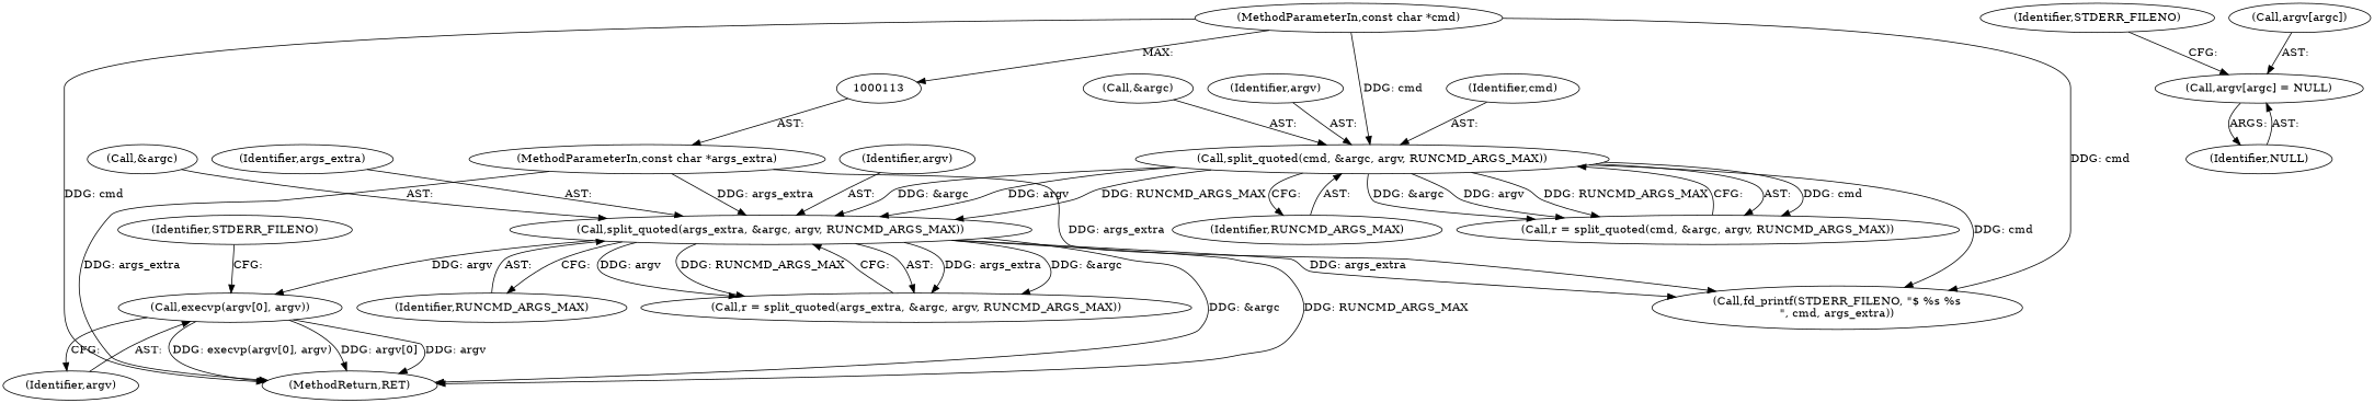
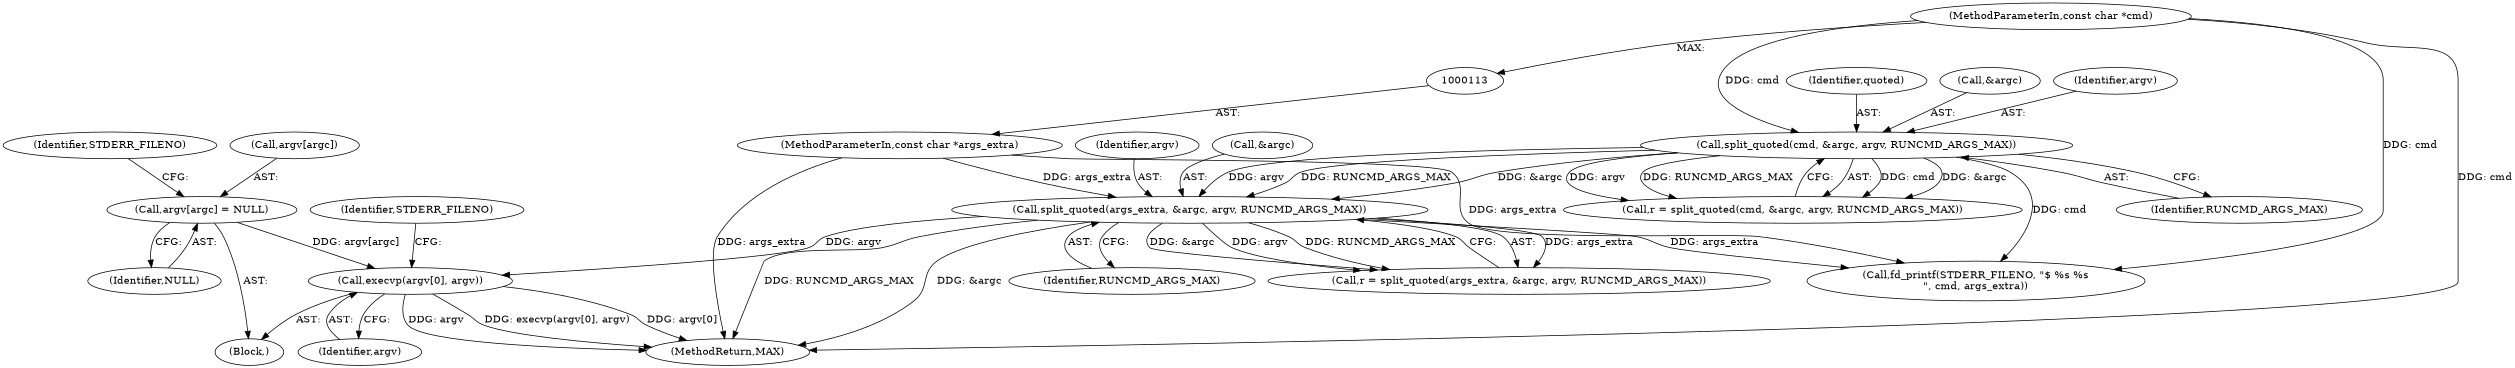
  digraph {
    n1 [label="(Call,execvp(argv[0], argv))"]
    n2 [label="(Identifier,argv)"]
-   n3 [label="(MethodReturn,RET)"]
+   n3 [label="(MethodReturn,MAX)"]
+   n4 [label="(Block,)"]
    n5 [label="(Call,split_quoted(args_extra, &argc, argv, RUNCMD_ARGS_MAX))"]
    n6 [label="(Identifier,RUNCMD_ARGS_MAX)"]
    n7 [label="(Call,r = split_quoted(args_extra, &argc, argv, RUNCMD_ARGS_MAX))"]
    n8 [label="(Call,fd_printf(STDERR_FILENO, \"$ %s %s\n\", cmd, args_extra))"]
    n9 [label="(MethodParameterIn,const char *args_extra)"]
    1000113
    n11 [label="(Call,split_quoted(cmd, &argc, argv, RUNCMD_ARGS_MAX))"]
    n12 [label="(Call,r = split_quoted(cmd, &argc, argv, RUNCMD_ARGS_MAX))"]
    n13 [label="(Identifier,RUNCMD_ARGS_MAX)"]
    n14 [label="(MethodParameterIn,const char *cmd)"]
    n15 [label="(Call,argv[argc] = NULL)"]
    n16 [label="(Identifier,NULL)"]
    n17 [label="(Identifier,STDERR_FILENO)"]
    n18 [label="(Call,&argc)"]
    n19 [label="(Identifier,STDERR_FILENO)"]
    n20 [label="(Call,argv[argc])"]
-   n21 [label="(Identifier,args_extra)"]
-   n22 [label="(Identifier,cmd)"]
+   n22 [label="(Identifier,quoted)"]
    n23 [label="(Call,&argc)"]
    n24 [label="(Identifier,argv)"]
    n25 [label="(Identifier,argv)"]
    n1 -> n2 [label="CFG: "]
    n1 -> n3 [label="DDG: execvp(argv[0], argv)"]
    n1 -> n3 [label="DDG: argv[0]"]
    n1 -> n3 [label="DDG: argv"]
+   n1 -> n4 [label="AST: "]
    n2 -> n1 [label="AST: "]
    n5 -> n1 [label="DDG: argv"]
    n5 -> n3 [label="DDG: RUNCMD_ARGS_MAX"]
    n5 -> n3 [label="DDG: &argc"]
    n5 -> n6 [label="CFG: "]
    n5 -> n7 [label="AST: "]
    n5 -> n7 [label="DDG: args_extra"]
    n5 -> n7 [label="DDG: &argc"]
    n5 -> n7 [label="DDG: argv"]
    n5 -> n7 [label="DDG: RUNCMD_ARGS_MAX"]
    n5 -> n8 [label="DDG: args_extra"]
    n6 -> n5 [label="AST: "]
    n7 -> n5 [label="CFG: "]
    n9 -> n3 [label="DDG: args_extra"]
    n9 -> n5 [label="DDG: args_extra"]
    n9 -> n8 [label="DDG: args_extra"]
    1000113 -> n9 [label="AST: "]
    n11 -> n5 [label="DDG: &argc"]
    n11 -> n5 [label="DDG: argv"]
    n11 -> n5 [label="DDG: RUNCMD_ARGS_MAX"]
    n11 -> n8 [label="DDG: cmd"]
    n11 -> n12 [label="AST: "]
    n11 -> n12 [label="DDG: cmd"]
    n11 -> n12 [label="DDG: &argc"]
    n11 -> n12 [label="DDG: argv"]
    n11 -> n12 [label="DDG: RUNCMD_ARGS_MAX"]
    n11 -> n13 [label="CFG: "]
    n12 -> n11 [label="CFG: "]
    n13 -> n11 [label="AST: "]
    n14 -> n3 [label="DDG: cmd"]
    n14 -> n8 [label="DDG: cmd"]
    n14 -> 1000113 [label="MAX: "]
    n14 -> n11 [label="DDG: cmd"]
-   n15 -> n16 [label="ARGS: "]
+   n15 -> n1 [label="DDG: argv[argc]"]
+   n15 -> n4 [label="AST: "]
+   n15 -> n16 [label="CFG: "]
    n16 -> n15 [label="AST: "]
    n17 -> n1 [label="CFG: "]
    n18 -> n5 [label="AST: "]
    n19 -> n15 [label="CFG: "]
    n20 -> n15 [label="AST: "]
-   n21 -> n5 [label="AST: "]
    n22 -> n11 [label="AST: "]
    n23 -> n11 [label="AST: "]
    n24 -> n5 [label="AST: "]
    n25 -> n11 [label="AST: "]
  }
